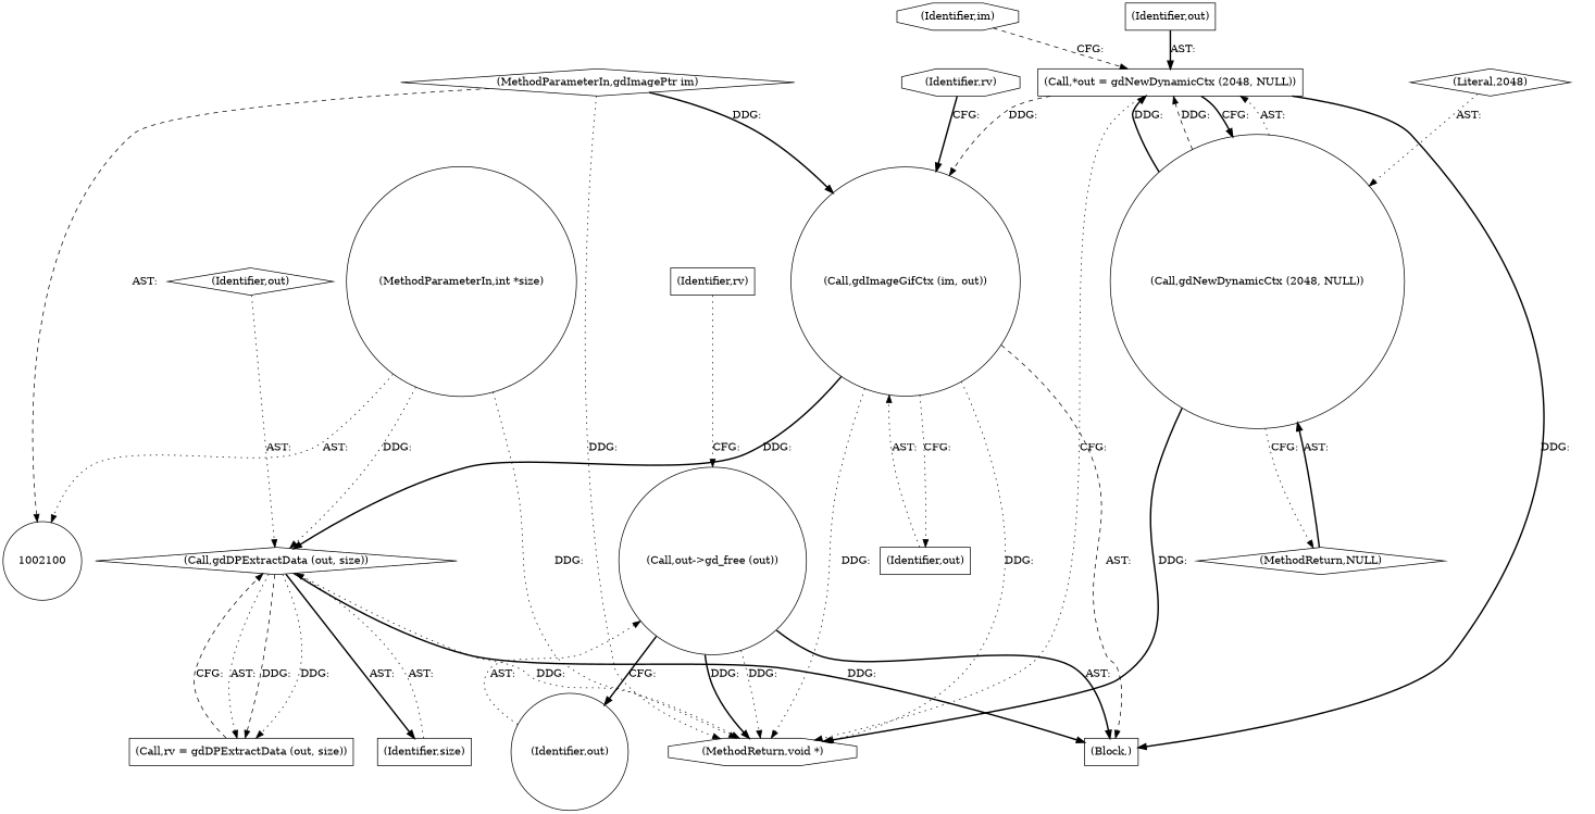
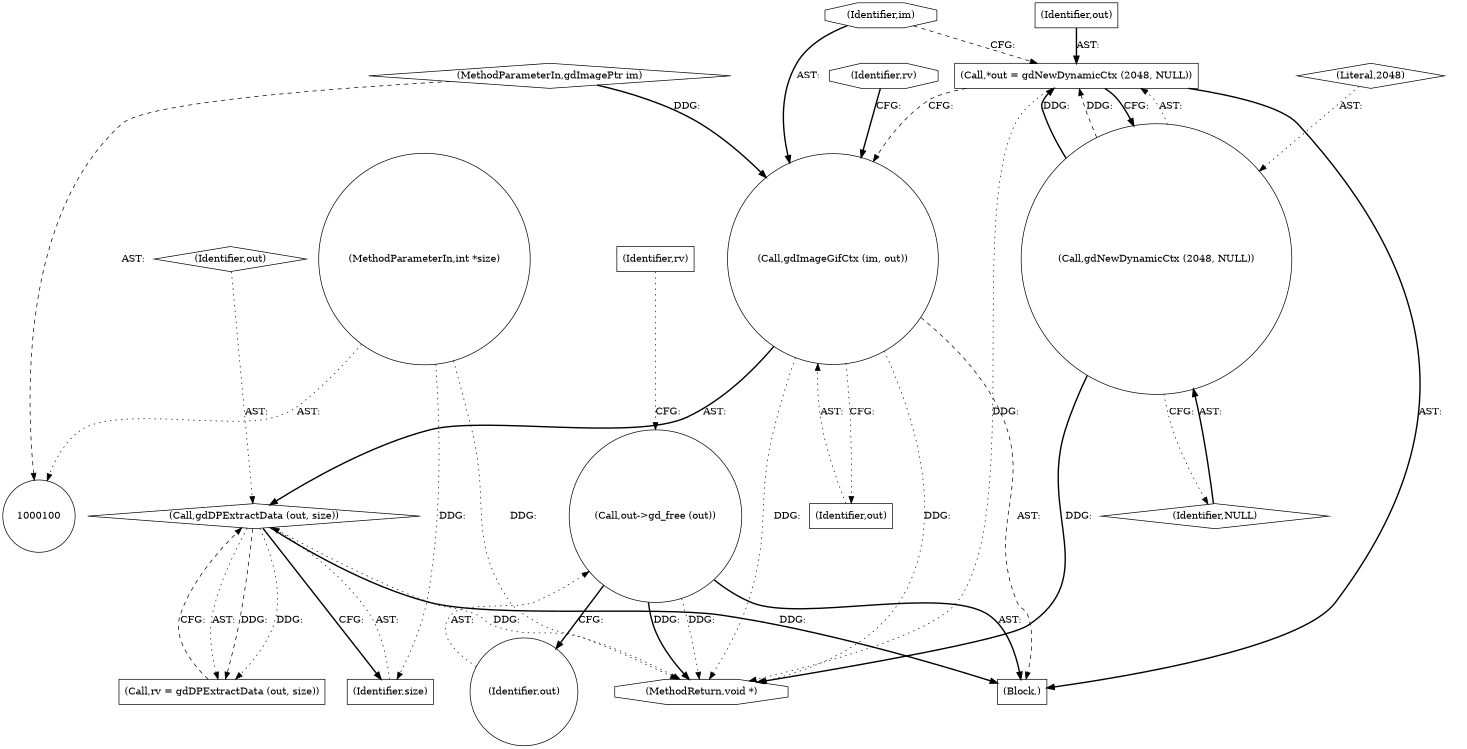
  digraph {
    node [shape=box]
    edge [style=dotted]
    n1 [label="(Call,out->gd_free (out))" shape=circle]
    n2 [label="(MethodReturn,void *)" shape=octagon]
    n3 [label="(Block,)"]
    n4 [label="(Identifier,out)" shape=circle]
    n5 [label="(Call,gdDPExtractData (out, size))" shape=diamond]
    n6 [label="(Call,rv = gdDPExtractData (out, size))"]
    n7 [label="(Identifier,size)"]
    n8 [label="(Call,gdImageGifCtx (im, out))" shape=circle]
    n9 [label="(Identifier,out)"]
    n10 [label="(MethodParameterIn,gdImagePtr im)" shape=diamond]
-   1000100 [shape=circle label=1002100]
+   1000100 [shape=circle]
    n12 [label="(Call,*out = gdNewDynamicCtx (2048, NULL))"]
    n13 [label="(Call,gdNewDynamicCtx (2048, NULL))" shape=circle]
-   n14 [label="(MethodReturn,NULL)" shape=diamond]
+   n14 [label="(Identifier,NULL)" shape=diamond]
    n15 [label="(MethodParameterIn,int *size)" shape=circle]
    n16 [label="(Identifier,rv)"]
    n17 [label="(Identifier,im)" shape=octagon]
    n18 [label="(Literal,2048)" shape=diamond]
    n19 [label="(Identifier,out)" shape=diamond]
    n20 [label="(Identifier,out)"]
    n21 [label="(Identifier,rv)" shape=octagon]
    n1 -> n2 [label="DDG: "]
    n1 -> n2 [label="DDG: " style=bold]
    n1 -> n3 [label="AST: " style=bold]
    n1 -> n4 [label="CFG: " style=bold]
    n4 -> n1 [label="AST: "]
    n5 -> n2 [label="DDG: "]
    n5 -> n3 [label="DDG: " style=bold]
    n5 -> n6 [label="AST: "]
    n5 -> n6 [label="DDG: " style=dashed]
    n5 -> n6 [label="DDG: "]
-   n5 -> n7 [label="AST: " style=bold]
+   n5 -> n7 [label="CFG: " style=bold]
    n6 -> n5 [label="CFG: " style=dashed]
    n7 -> n5 [label="AST: "]
    n8 -> n2 [label="DDG: "]
    n8 -> n2 [label="DDG: "]
    n8 -> n3 [label="AST: " style=dashed]
-   n8 -> n5 [label="DDG: " style=bold]
+   n8 -> n5 [label="AST: " style=bold]
    n8 -> n9 [label="CFG: "]
    n9 -> n8 [label="AST: "]
-   n10 -> n2 [label="DDG: "]
    n10 -> n8 [label="DDG: " style=bold]
    n10 -> 1000100 [label="AST: " style=dashed]
-   n12 -> n2 [label="CFG: "]
-   n12 -> n3 [label="DDG: " style=bold]
-   n12 -> n8 [label="DDG: " style=dashed]
+   n12 -> n2 [label="DDG: "]
+   n12 -> n3 [label="AST: " style=bold]
+   n12 -> n8 [label="CFG: " style=dashed]
    n12 -> n13 [label="CFG: " style=bold]
    n13 -> n2 [label="DDG: " style=bold]
    n13 -> n12 [label="AST: "]
    n13 -> n12 [label="DDG: " style=bold]
    n13 -> n12 [label="DDG: " style=dashed]
    n13 -> n14 [label="CFG: "]
    n14 -> n13 [label="AST: " style=bold]
    n15 -> n2 [label="DDG: "]
-   n15 -> n5 [label="DDG: "]
+   n15 -> n7 [label="DDG: "]
    n15 -> 1000100 [label="AST: "]
    n16 -> n1 [label="CFG: "]
+   n17 -> n8 [label="AST: " style=bold]
    n17 -> n12 [label="CFG: " style=dashed]
    n18 -> n13 [label="AST: "]
    n19 -> n5 [label="AST: "]
    n20 -> n12 [label="AST: " style=bold]
    n21 -> n8 [label="CFG: " style=bold]
  }
